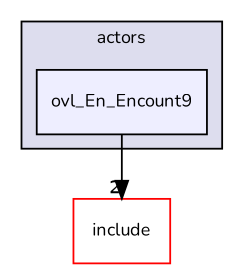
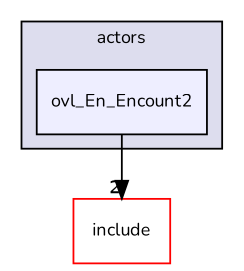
  digraph {
    compound=true
    fontname=Nunito
    node [fontname=Nunito fontsize=10 shape=box style=filled]
-   n1 [fillcolor="#eeeeff" label=ovl_En_Encount9 pencolor=black]
+   n1 [fillcolor="#eeeeff" label=ovl_En_Encount2 pencolor=black]
    n2 [color=red fillcolor=white label=include]
    subgraph cluster_1 {
      bgcolor="#ddddee"
      fontsize=10
      label=actors
      pencolor=black
      n1
    }
    n1 -> n2 [headlabel=2 labeldistance=1.5 labelfontname=Helvetica labelfontsize=10 fontname=Nunito]
  }
